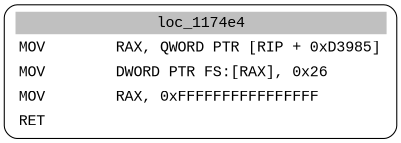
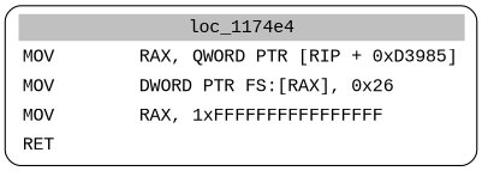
  digraph {
-   n1 [fontname="Courier New" label=<<table border="0" cellborder="0" cellpadding="3"><tr><td align="center" colspan="2" bgcolor="grey">loc_1174e4</td></tr><tr><td align="left">MOV        RAX, QWORD PTR [RIP + 0xD3985]</td></tr><tr><td align="left">MOV        DWORD PTR FS:[RAX], 0x26</td></tr><tr><td align="left">MOV        RAX, 0xFFFFFFFFFFFFFFFF</td></tr><tr><td align="left">RET        </td></tr></table>> shape=Mrecord]
+   n1 [fontname="Courier New" label=<<table border="0" cellborder="0" cellpadding="3"><tr><td align="center" colspan="2" bgcolor="grey">loc_1174e4</td></tr><tr><td align="left">MOV        RAX, QWORD PTR [RIP + 0xD3985]</td></tr><tr><td align="left">MOV        DWORD PTR FS:[RAX], 0x26</td></tr><tr><td align="left">MOV        RAX, 1xFFFFFFFFFFFFFFFF</td></tr><tr><td align="left">RET        </td></tr></table>> shape=Mrecord]
  }
